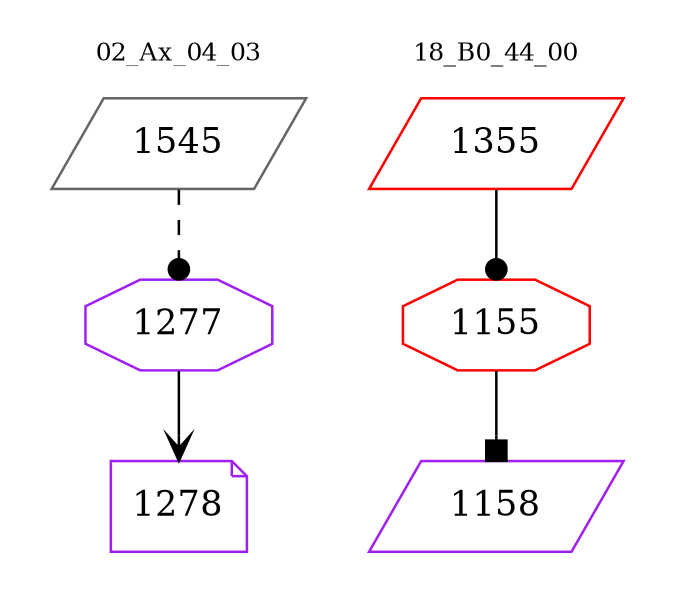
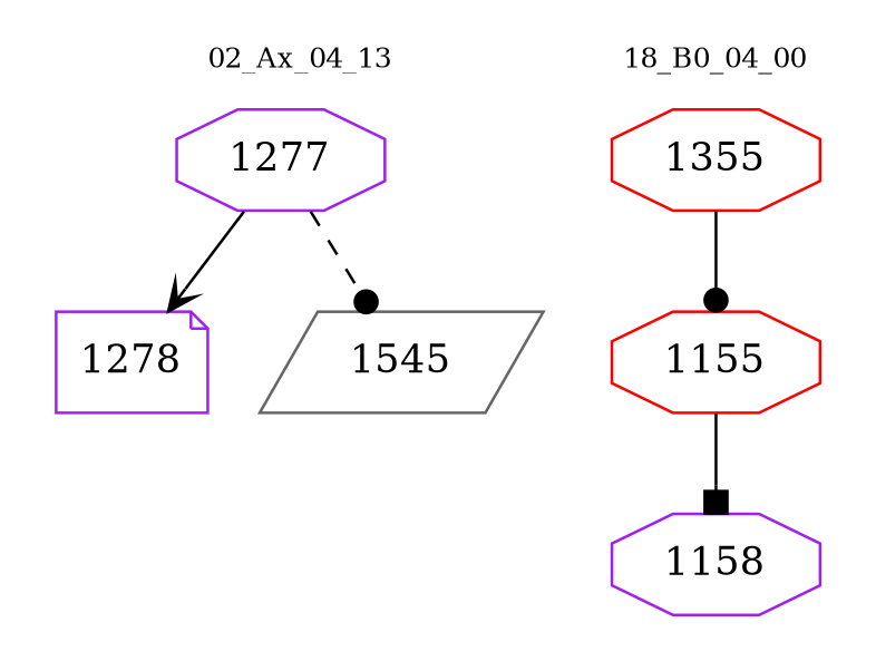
  digraph {
    node [color=purple shape=octagon]
    edge [arrowhead=dot color=black style=solid]
    n1 [label=1277]
    n2 [label=1278 shape=note]
    n3 [color=gray40 label=1545 shape=parallelogram]
    n4 [color=red label=1155]
-   n5 [label=1158 shape=parallelogram]
-   n6 [color=red label=1355 shape=parallelogram]
+   n5 [label=1158]
+   n6 [color=red label=1355]
    subgraph cluster_1 {
      color=white
      fontsize=10
-     label="02_Ax_04_03"
+     label="02_Ax_04_13"
      n1
      n2
      n3
    }
    subgraph cluster_2 {
      color=white
      fontsize=10
-     label="18_B0_44_00"
+     label="18_B0_04_00"
      n4
      n5
      n6
    }
    n1 -> n2 [arrowhead=vee]
-   n3 -> n1 [style=dashed]
+   n1 -> n3 [style=dashed]
    n4 -> n5 [arrowhead=box]
    n6 -> n4
  }
